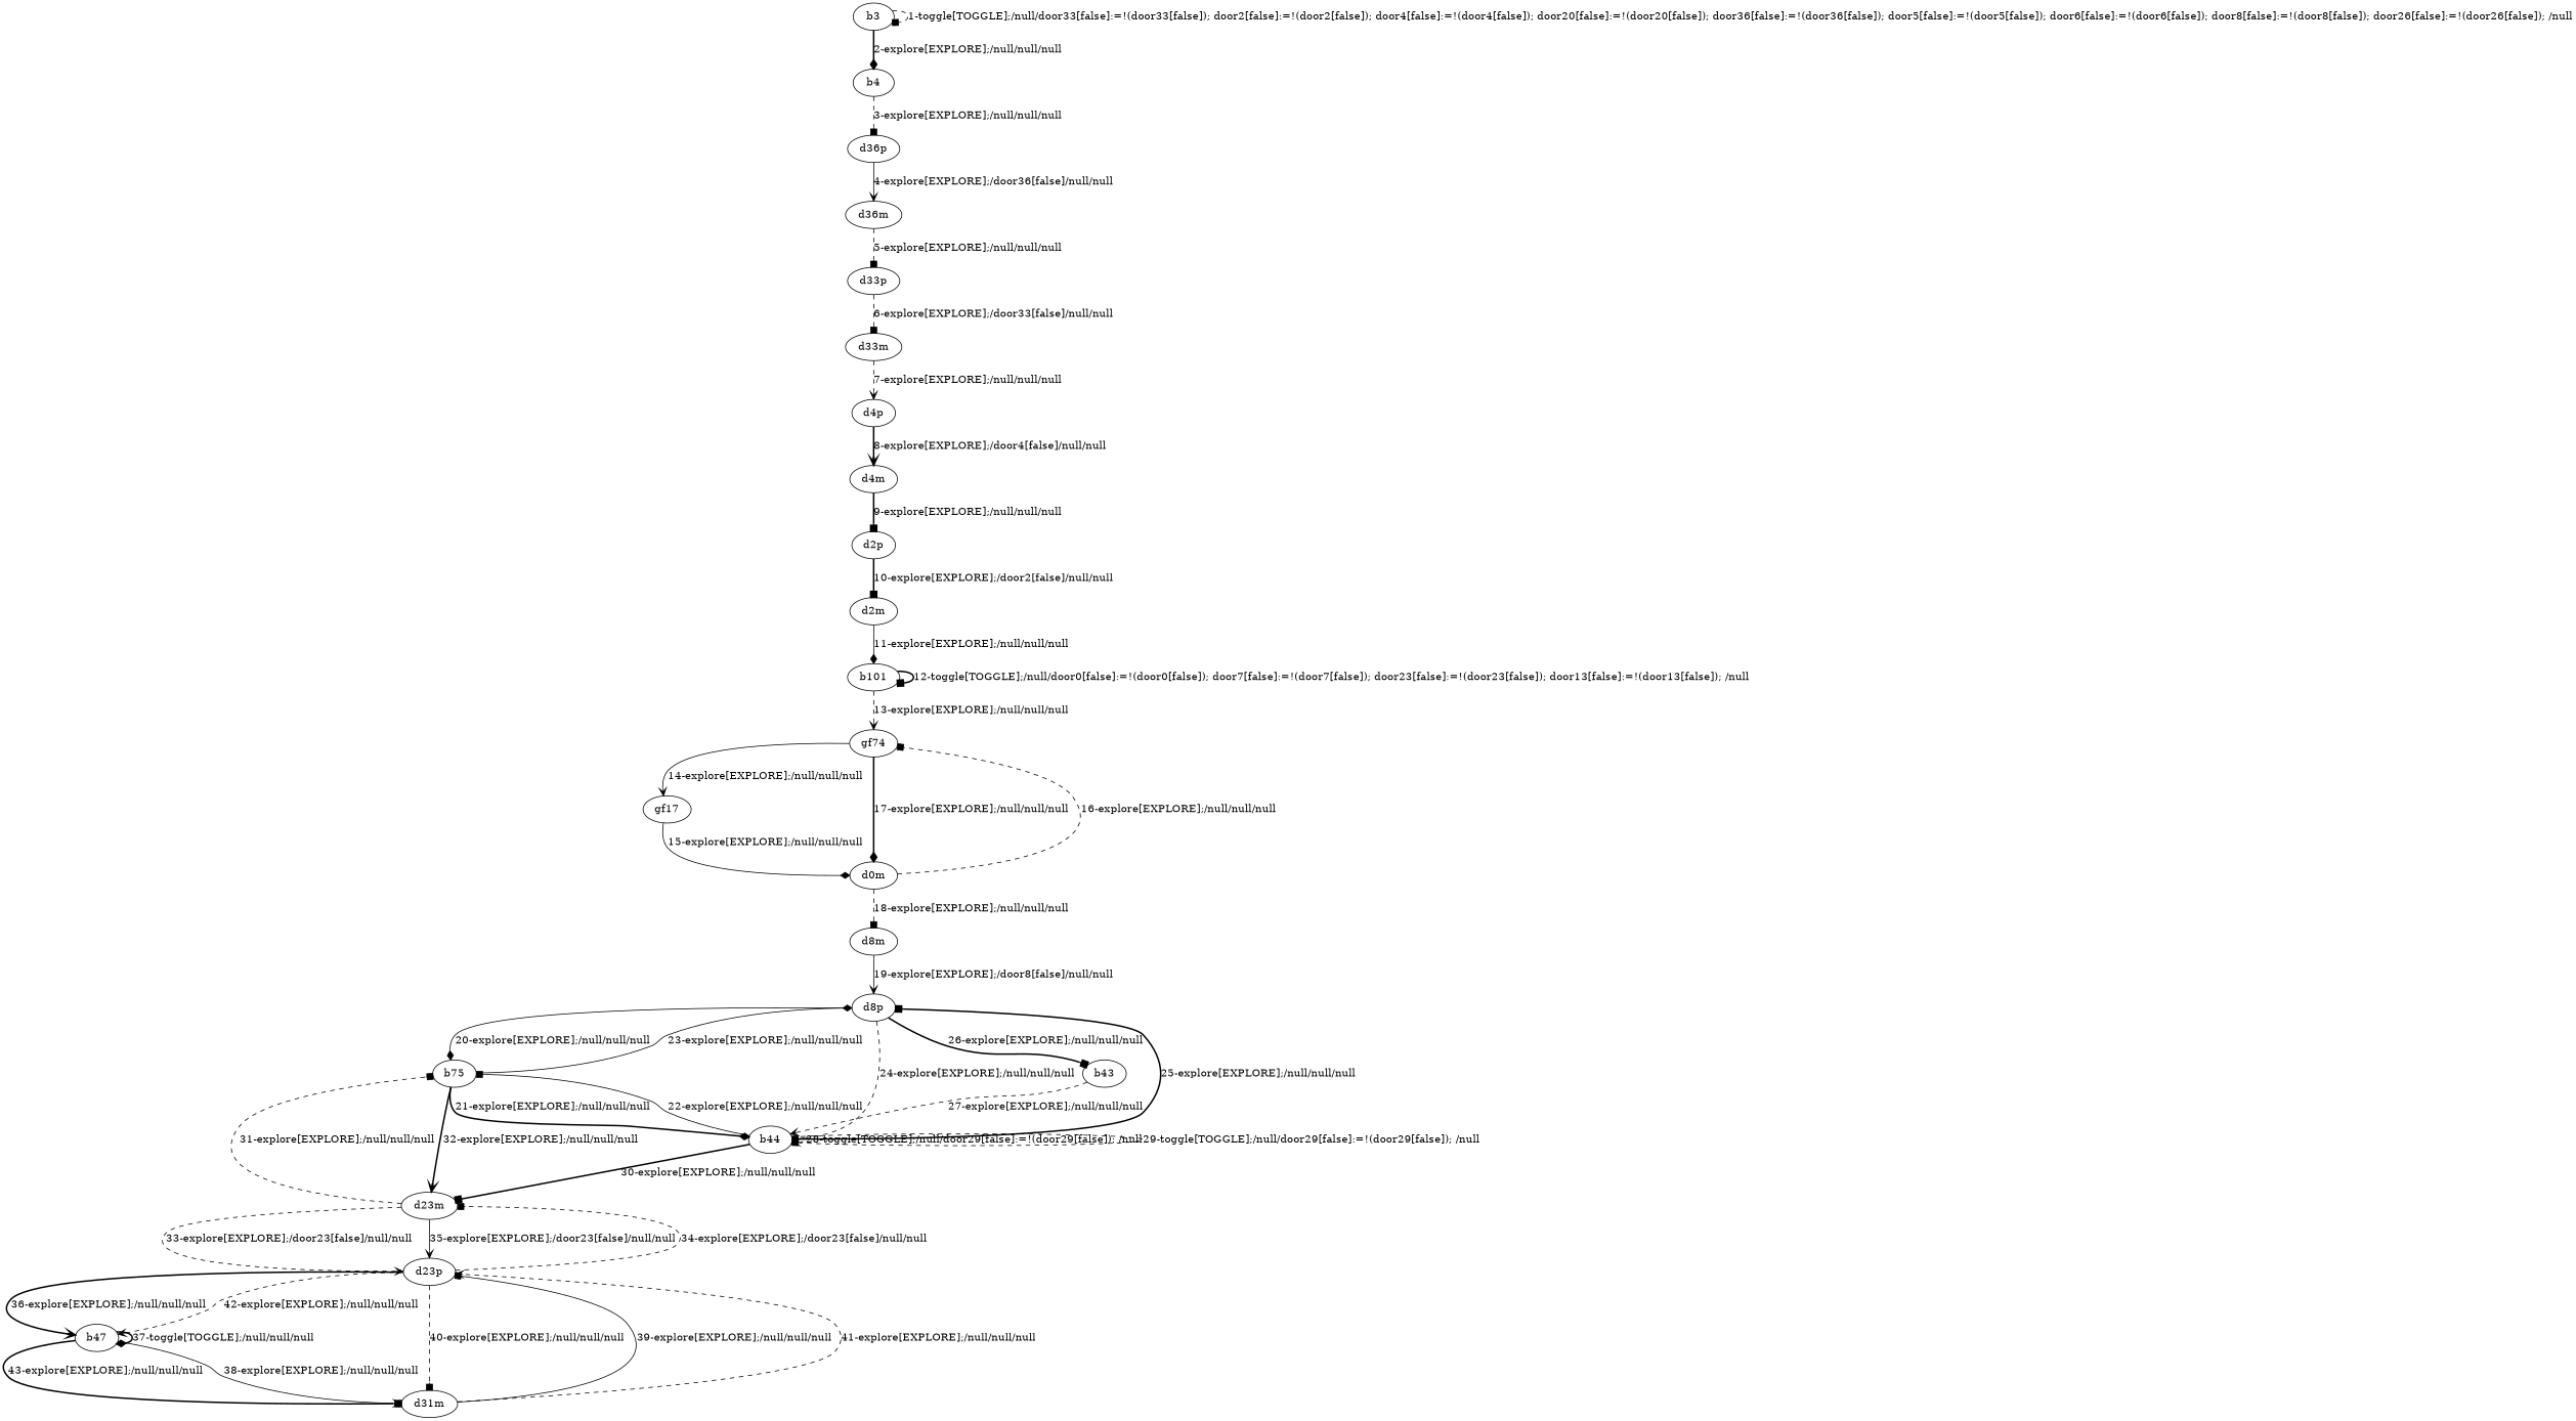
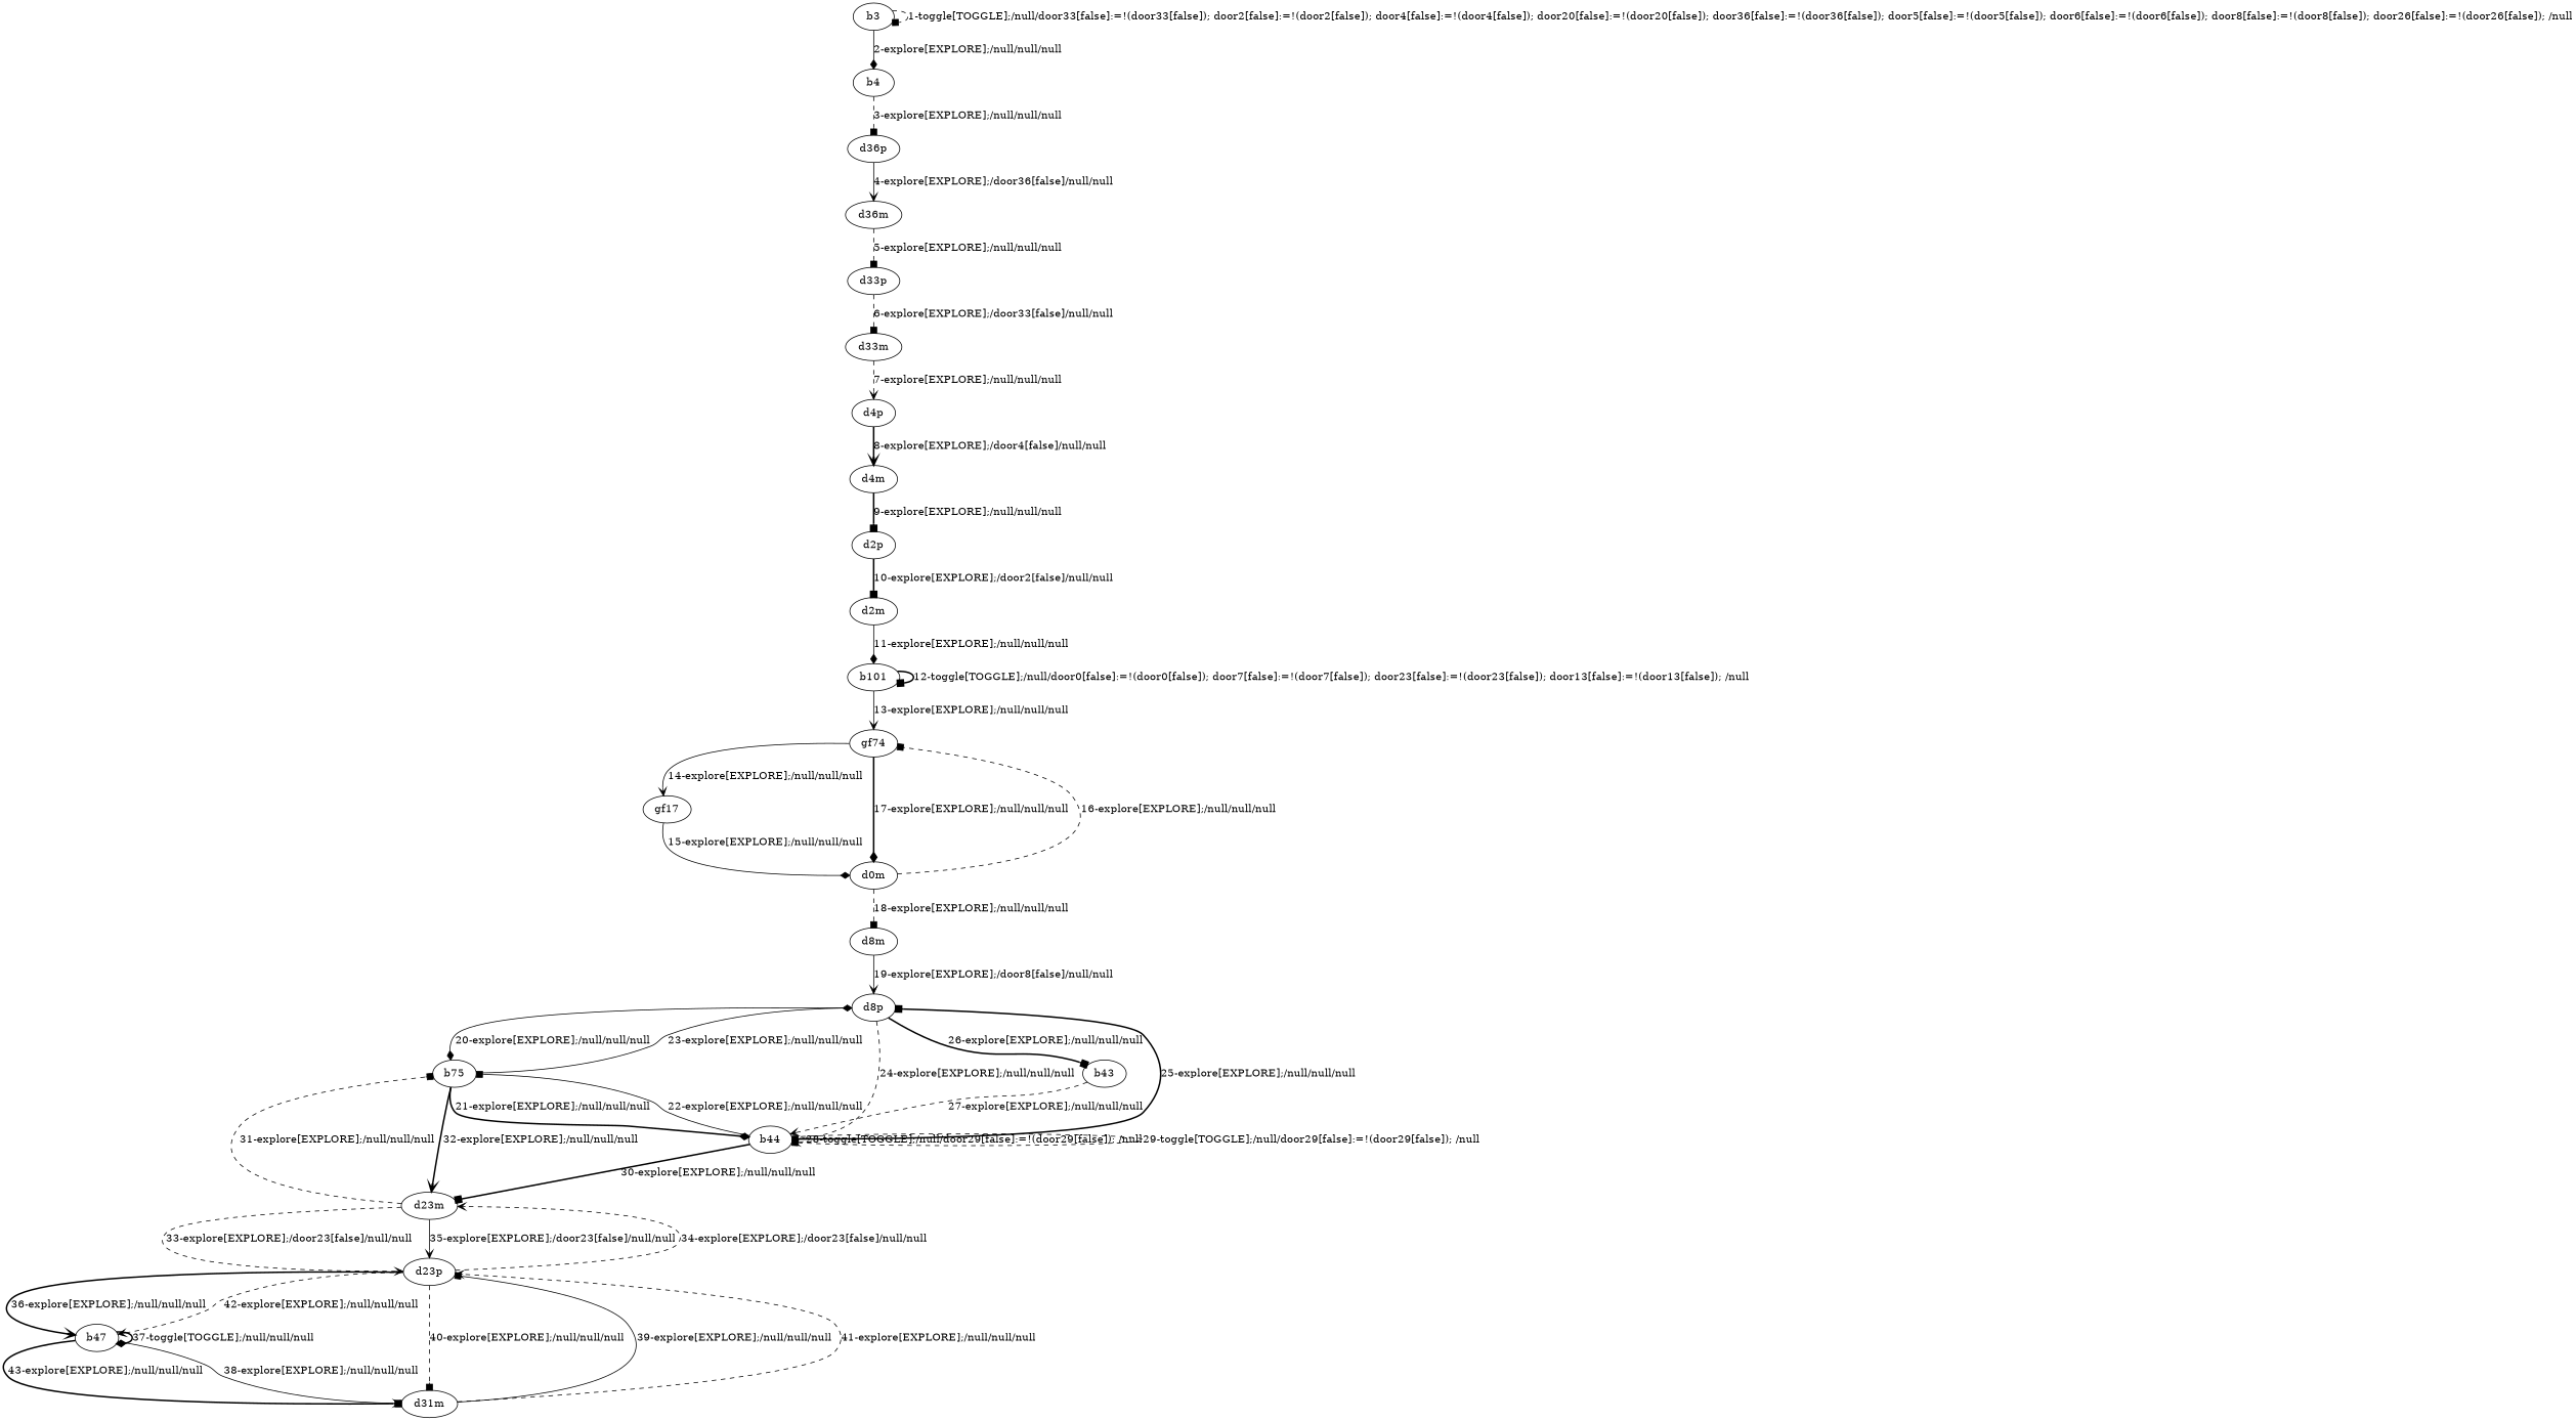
  digraph {
    edge [arrowhead=box style=dashed]
    b3
    b4
    d36p
    d36m
    d33p
    d33m
    d4p
    d4m
    d2p
    d2m
    b101
    n12 [label=gf74]
    gf17
    d0m
    d8m
    d8p
    n17 [label=b75]
    b44
    b43
    d23m
    d23p
    b47
    d31m
    b3 -> b3 [label="1-toggle[TOGGLE];/null/door33[false]:=!(door33[false]); door2[false]:=!(door2[false]); door4[false]:=!(door4[false]); door20[false]:=!(door20[false]); door36[false]:=!(door36[false]); door5[false]:=!(door5[false]); door6[false]:=!(door6[false]); door8[false]:=!(door8[false]); door26[false]:=!(door26[false]); /null"]
-   b3 -> b4 [arrowhead=diamond label="2-explore[EXPLORE];/null/null/null" style=bold]
+   b3 -> b4 [arrowhead=diamond label="2-explore[EXPLORE];/null/null/null" style=solid]
    b4 -> d36p [label="3-explore[EXPLORE];/null/null/null"]
    d36p -> d36m [arrowhead=vee label="4-explore[EXPLORE];/door36[false]/null/null" style=solid]
    d36m -> d33p [label="5-explore[EXPLORE];/null/null/null"]
    d33p -> d33m [label="6-explore[EXPLORE];/door33[false]/null/null"]
    d33m -> d4p [arrowhead=vee label="7-explore[EXPLORE];/null/null/null"]
    d4p -> d4m [arrowhead=vee label="8-explore[EXPLORE];/door4[false]/null/null" style=bold]
    d4m -> d2p [label="9-explore[EXPLORE];/null/null/null" style=bold]
    d2p -> d2m [label="10-explore[EXPLORE];/door2[false]/null/null" style=bold]
    d2m -> b101 [arrowhead=diamond label="11-explore[EXPLORE];/null/null/null" style=solid]
    b101 -> b101 [label="12-toggle[TOGGLE];/null/door0[false]:=!(door0[false]); door7[false]:=!(door7[false]); door23[false]:=!(door23[false]); door13[false]:=!(door13[false]); /null" style=bold]
-   b101 -> n12 [arrowhead=vee label="13-explore[EXPLORE];/null/null/null"]
+   b101 -> n12 [arrowhead=vee label="13-explore[EXPLORE];/null/null/null" style=solid]
    n12 -> gf17 [arrowhead=vee label="14-explore[EXPLORE];/null/null/null" style=solid]
    n12 -> d0m [arrowhead=diamond label="17-explore[EXPLORE];/null/null/null" style=bold]
    gf17 -> d0m [arrowhead=diamond label="15-explore[EXPLORE];/null/null/null" style=solid]
    d0m -> n12 [label="16-explore[EXPLORE];/null/null/null"]
    d0m -> d8m [label="18-explore[EXPLORE];/null/null/null"]
    d8m -> d8p [arrowhead=vee label="19-explore[EXPLORE];/door8[false]/null/null" style=solid]
    d8p -> n17 [arrowhead=diamond label="20-explore[EXPLORE];/null/null/null" style=solid]
    d8p -> b44 [label="24-explore[EXPLORE];/null/null/null"]
    d8p -> b43 [label="26-explore[EXPLORE];/null/null/null" style=bold]
    n17 -> d8p [arrowhead=diamond label="23-explore[EXPLORE];/null/null/null" style=solid]
    n17 -> b44 [arrowhead=diamond label="21-explore[EXPLORE];/null/null/null" style=bold]
    n17 -> d23m [arrowhead=vee label="32-explore[EXPLORE];/null/null/null" style=bold]
    b44 -> d8p [label="25-explore[EXPLORE];/null/null/null" style=bold]
    b44 -> n17 [label="22-explore[EXPLORE];/null/null/null" style=solid]
    b44 -> b44 [arrowhead=vee label="28-toggle[TOGGLE];/null/door29[false]:=!(door29[false]); /null"]
    b44 -> b44 [label="29-toggle[TOGGLE];/null/door29[false]:=!(door29[false]); /null"]
    b44 -> d23m [label="30-explore[EXPLORE];/null/null/null" style=bold]
    b43 -> b44 [arrowhead=vee label="27-explore[EXPLORE];/null/null/null"]
    d23m -> n17 [label="31-explore[EXPLORE];/null/null/null"]
    d23m -> d23p [arrowhead=vee label="33-explore[EXPLORE];/door23[false]/null/null"]
    d23m -> d23p [arrowhead=vee label="35-explore[EXPLORE];/door23[false]/null/null" style=solid]
-   d23p -> d23m [label="34-explore[EXPLORE];/door23[false]/null/null"]
+   d23p -> d23m [arrowhead=vee label="34-explore[EXPLORE];/door23[false]/null/null"]
    d23p -> b47 [arrowhead=vee label="36-explore[EXPLORE];/null/null/null" style=bold]
    d23p -> b47 [arrowhead=vee label="42-explore[EXPLORE];/null/null/null"]
    d23p -> d31m [label="40-explore[EXPLORE];/null/null/null"]
    b47 -> b47 [arrowhead=diamond label="37-toggle[TOGGLE];/null/null/null" style=bold]
    b47 -> d31m [arrowhead=vee label="38-explore[EXPLORE];/null/null/null" style=solid]
    b47 -> d31m [label="43-explore[EXPLORE];/null/null/null" style=bold]
    d31m -> d23p [label="39-explore[EXPLORE];/null/null/null" style=solid]
    d31m -> d23p [arrowhead=vee label="41-explore[EXPLORE];/null/null/null"]
  }
